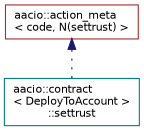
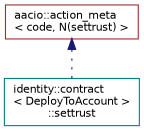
  digraph {
    rankdir=TB
    node [fillcolor=white fontname=Helvetica fontsize=10 shape=record style=filled]
    n1 [color=brown height=0.2 label="aacio::action_meta\l\< code, N(settrust) \>" width=0.4]
-   n2 [color=teal height=0.2 label="aacio::contract\l\< DeployToAccount \>\l::settrust" width=0.4]
+   n2 [color=teal height=0.2 label="identity::contract\l\< DeployToAccount \>\l::settrust" width=0.4]
    n1 -> n2 [color=midnightblue dir=back fontname=Helvetica fontsize=10 labelfontname=Helvetica labelfontsize=10 style=dotted]
  }
